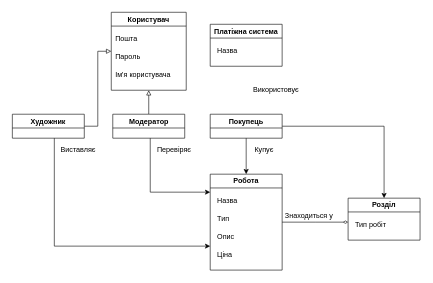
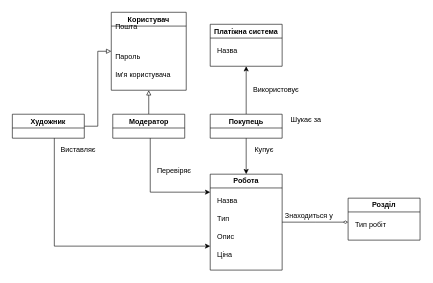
  <mxCell id="0" />
  <mxCell id="1" parent="0" />
  <mxCell id="2" value="Користувач" style="swimlane;whiteSpace=wrap;html=1;" parent="1" vertex="1"><mxGeometry x="185" y="20" width="125" height="130" as="geometry" /></mxCell>
- <mxCell id="3" value="Пошта" style="text;html=1;align=left;verticalAlign=middle;resizable=0;points=[];autosize=1;strokeColor=none;fillColor=none;" parent="2" vertex="1"><mxGeometry x="5" y="30" width="60" height="30" as="geometry" /></mxCell>
+ <mxCell id="3" value="Пошта" style="text;html=1;align=left;verticalAlign=middle;resizable=0;points=[];autosize=1;strokeColor=none;fillColor=none;" parent="2" vertex="1"><mxGeometry x="5" y="10" width="60" height="30" as="geometry" /></mxCell>
  <mxCell id="4" value="Пароль" style="text;html=1;align=left;verticalAlign=middle;resizable=0;points=[];autosize=1;strokeColor=none;fillColor=none;" parent="2" vertex="1"><mxGeometry x="5" y="60" width="70" height="30" as="geometry" /></mxCell>
  <mxCell id="5" value="Ім'я користувача" style="text;html=1;align=left;verticalAlign=middle;resizable=0;points=[];autosize=1;strokeColor=none;fillColor=none;" parent="2" vertex="1"><mxGeometry x="5" y="90" width="120" height="30" as="geometry" /></mxCell>
  <mxCell id="6" style="edgeStyle=orthogonalEdgeStyle;rounded=0;orthogonalLoop=1;jettySize=auto;html=1;endArrow=diamondThin;endFill=0;" edge="1" parent="1" source="7"><mxGeometry relative="1" as="geometry"><mxPoint x="580" y="370" as="targetPoint" /></mxGeometry></mxCell>
  <mxCell id="7" value="Робота" style="swimlane;whiteSpace=wrap;html=1;" parent="1" vertex="1"><mxGeometry x="350" y="290" width="120" height="160" as="geometry" /></mxCell>
  <mxCell id="8" value="Назва" style="text;html=1;align=left;verticalAlign=middle;resizable=0;points=[];autosize=1;strokeColor=none;fillColor=none;" parent="7" vertex="1"><mxGeometry x="10" y="30" width="60" height="30" as="geometry" /></mxCell>
  <mxCell id="9" value="Тип" style="text;html=1;align=left;verticalAlign=middle;resizable=0;points=[];autosize=1;strokeColor=none;fillColor=none;" parent="7" vertex="1"><mxGeometry x="10" y="60" width="40" height="30" as="geometry" /></mxCell>
  <mxCell id="10" value="Опис" style="text;html=1;align=left;verticalAlign=middle;resizable=0;points=[];autosize=1;strokeColor=none;fillColor=none;" parent="7" vertex="1"><mxGeometry x="10" y="90" width="50" height="30" as="geometry" /></mxCell>
  <mxCell id="11" value="Ціна" style="text;html=1;align=left;verticalAlign=middle;resizable=0;points=[];autosize=1;strokeColor=none;fillColor=none;" parent="7" vertex="1"><mxGeometry x="10" y="120" width="50" height="30" as="geometry" /></mxCell>
  <mxCell id="12" style="edgeStyle=orthogonalEdgeStyle;rounded=0;orthogonalLoop=1;jettySize=auto;html=1;entryX=0.5;entryY=1;entryDx=0;entryDy=0;endArrow=block;endFill=0;" parent="1" source="14" target="2" edge="1"><mxGeometry relative="1" as="geometry" /></mxCell>
  <mxCell id="13" style="edgeStyle=orthogonalEdgeStyle;rounded=0;orthogonalLoop=1;jettySize=auto;html=1;" parent="1" source="14" edge="1"><mxGeometry relative="1" as="geometry"><mxPoint x="350" y="320" as="targetPoint" /><Array as="points"><mxPoint x="250" y="320" /></Array></mxGeometry></mxCell>
  <mxCell id="14" value="Модератор" style="swimlane;whiteSpace=wrap;html=1;" parent="1" vertex="1"><mxGeometry x="187.5" y="190" width="120" height="40" as="geometry" /></mxCell>
  <mxCell id="15" value="Платіжна система" style="swimlane;whiteSpace=wrap;html=1;" parent="1" vertex="1"><mxGeometry x="350" y="40" width="120" height="70" as="geometry"><mxRectangle x="480" y="50" width="150" height="30" as="alternateBounds" /></mxGeometry></mxCell>
  <mxCell id="16" value="Назва" style="text;html=1;align=left;verticalAlign=middle;resizable=0;points=[];autosize=1;strokeColor=none;fillColor=none;" parent="15" vertex="1"><mxGeometry x="10" y="30" width="60" height="30" as="geometry" /></mxCell>
  <mxCell id="17" value="Розділ" style="swimlane;whiteSpace=wrap;html=1;" parent="1" vertex="1"><mxGeometry x="580" y="330" width="120" height="70" as="geometry" /></mxCell>
  <mxCell id="18" value="Тип робіт" style="text;html=1;align=left;verticalAlign=middle;resizable=0;points=[];autosize=1;strokeColor=none;fillColor=none;" parent="17" vertex="1"><mxGeometry x="10" y="30" width="80" height="30" as="geometry" /></mxCell>
  <mxCell id="19" style="edgeStyle=orthogonalEdgeStyle;rounded=0;orthogonalLoop=1;jettySize=auto;html=1;entryX=0;entryY=0.5;entryDx=0;entryDy=0;endArrow=block;endFill=0;" parent="1" source="21" target="2" edge="1"><mxGeometry relative="1" as="geometry" /></mxCell>
  <mxCell id="20" style="edgeStyle=orthogonalEdgeStyle;rounded=0;orthogonalLoop=1;jettySize=auto;html=1;entryX=0;entryY=0.75;entryDx=0;entryDy=0;" parent="1" source="21" target="7" edge="1"><mxGeometry relative="1" as="geometry"><Array as="points"><mxPoint x="90" y="410" /></Array></mxGeometry></mxCell>
  <mxCell id="21" value="Художник" style="swimlane;whiteSpace=wrap;html=1;" parent="1" vertex="1"><mxGeometry x="20" y="190" width="120" height="40" as="geometry" /></mxCell>
- <mxCell id="22" style="edgeStyle=orthogonalEdgeStyle;rounded=0;orthogonalLoop=1;jettySize=auto;html=1;entryX=0.5;entryY=0;entryDx=0;entryDy=0;" parent="1" source="25" target="17" edge="1"><mxGeometry relative="1" as="geometry" /></mxCell>
+ <mxCell id="23" style="edgeStyle=orthogonalEdgeStyle;rounded=0;orthogonalLoop=1;jettySize=auto;html=1;entryX=0.5;entryY=1;entryDx=0;entryDy=0;" parent="1" source="25" target="15" edge="1"><mxGeometry relative="1" as="geometry" /></mxCell>
  <mxCell id="24" style="edgeStyle=orthogonalEdgeStyle;rounded=0;orthogonalLoop=1;jettySize=auto;html=1;entryX=0.5;entryY=0;entryDx=0;entryDy=0;" parent="1" source="25" target="7" edge="1"><mxGeometry relative="1" as="geometry" /></mxCell>
  <mxCell id="25" value="Покупець" style="swimlane;whiteSpace=wrap;html=1;" parent="1" vertex="1"><mxGeometry x="350" y="190" width="120" height="40" as="geometry" /></mxCell>
  <mxCell id="26" value="Використовує" style="text;html=1;strokeColor=none;fillColor=none;align=center;verticalAlign=middle;whiteSpace=wrap;rounded=0;" parent="1" vertex="1"><mxGeometry x="430" y="140" width="60" height="20" as="geometry" /></mxCell>
+ <mxCell id="27" value="Шукає за" style="text;html=1;strokeColor=none;fillColor=none;align=center;verticalAlign=middle;whiteSpace=wrap;rounded=0;" parent="1" vertex="1"><mxGeometry x="480" y="190" width="60" height="20" as="geometry" /></mxCell>
  <mxCell id="28" value="Купує" style="text;html=1;strokeColor=none;fillColor=none;align=center;verticalAlign=middle;whiteSpace=wrap;rounded=0;" parent="1" vertex="1"><mxGeometry x="410" y="240" width="60" height="20" as="geometry" /></mxCell>
  <mxCell id="29" value="Виставляє" style="text;html=1;strokeColor=none;fillColor=none;align=center;verticalAlign=middle;whiteSpace=wrap;rounded=0;" parent="1" vertex="1"><mxGeometry x="100" y="240" width="60" height="20" as="geometry" /></mxCell>
- <mxCell id="30" value="Перевіряє" style="text;html=1;strokeColor=none;fillColor=none;align=center;verticalAlign=middle;whiteSpace=wrap;rounded=0;" parent="1" vertex="1"><mxGeometry x="260" y="240" width="60" height="20" as="geometry" /></mxCell>
+ <mxCell id="30" value="Перевіряє" style="text;html=1;strokeColor=none;fillColor=none;align=center;verticalAlign=middle;whiteSpace=wrap;rounded=0;" parent="1" vertex="1"><mxGeometry x="260" y="275" width="60" height="20" as="geometry" /></mxCell>
  <mxCell id="31" value="Знаходиться у" style="text;html=1;strokeColor=none;fillColor=none;align=center;verticalAlign=middle;whiteSpace=wrap;rounded=0;" parent="1" vertex="1"><mxGeometry x="470" y="350" width="90" height="20" as="geometry" /></mxCell>
